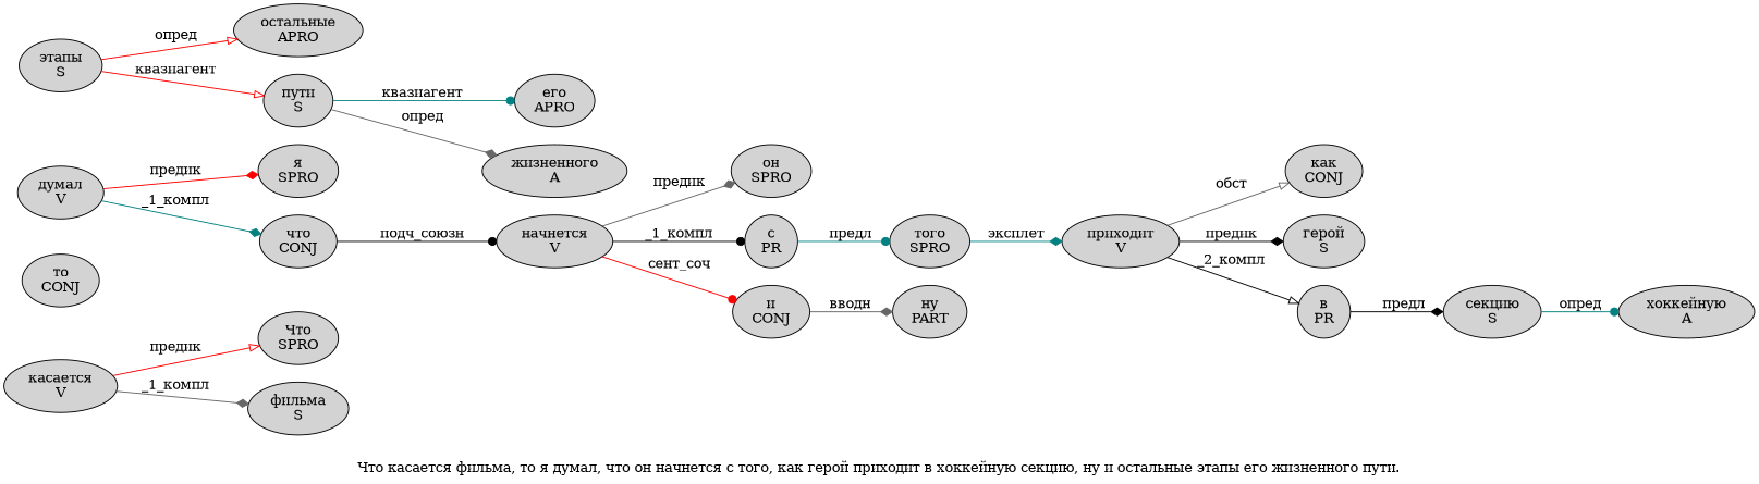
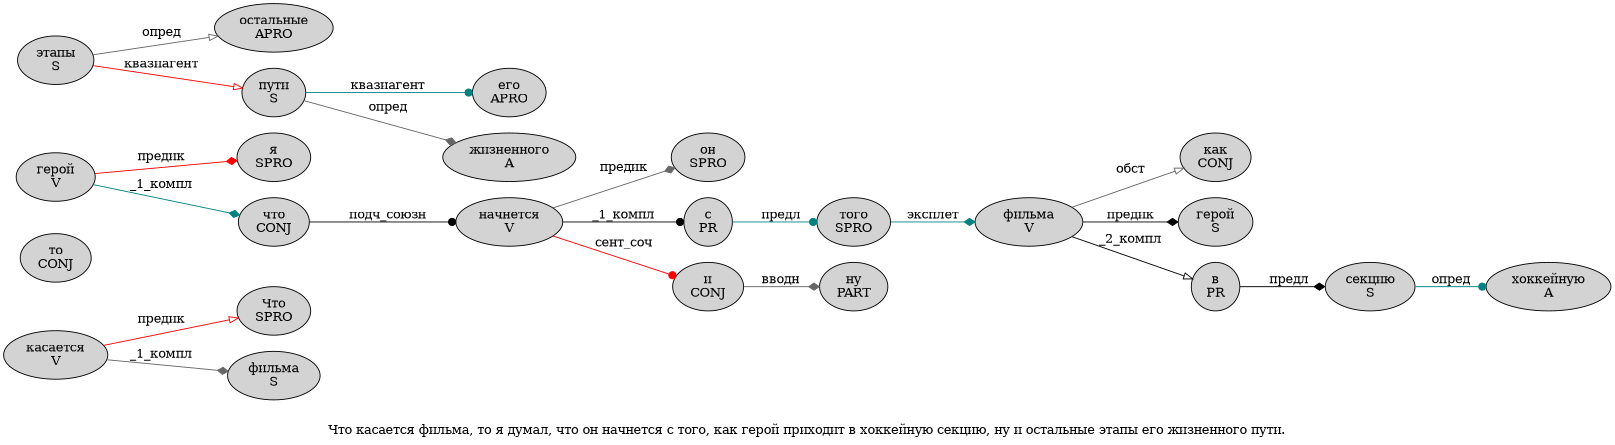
  digraph {
    label="Что касается фильма, то я думал, что он начнется с того, как герой приходит в хоккейную секцию, ну и остальные этапы его жизненного пути."
    rankdir=LR
    node [fillcolor=lightgray penwidth=1 shape=ellipse style=filled]
    edge [arrowhead=diamond color=gray40]
    n1 [label="Что\nSPRO"]
    n2 [label="касается\nV"]
    n3 [label="фильма\nS"]
    n4 [label="то\nCONJ"]
    n5 [label="я\nSPRO"]
-   n6 [label="думал\nV"]
+   n6 [label="герой\nV"]
    n7 [label="что\nCONJ"]
    n8 [label="начнется\nV"]
    n9 [label="он\nSPRO"]
    n10 [label="с\nPR"]
    n11 [label="и\nCONJ"]
    n12 [label="того\nSPRO"]
    n13 [label="ну\nPART"]
-   n14 [label="приходит\nV"]
+   n14 [label="фильма\nV"]
    n15 [label="как\nCONJ"]
    n16 [label="герой\nS"]
    n17 [label="в\nPR"]
    n18 [label="секцию\nS"]
    n19 [label="хоккейную\nA"]
    n20 [label="остальные\nAPRO"]
    n21 [label="этапы\nS"]
    n22 [label="пути\nS"]
    n23 [label="его\nAPRO"]
    n24 [label="жизненного\nA"]
    n2 -> n1 [arrowhead=onormal color=red label="предик"]
    n2 -> n3 [label="_1_компл"]
    n6 -> n5 [color=red label="предик"]
    n6 -> n7 [color=teal label="_1_компл"]
    n7 -> n8 [arrowhead=dot color=black label="подч_союзн"]
    n8 -> n9 [label="предик"]
    n8 -> n10 [arrowhead=dot color=black label="_1_компл"]
    n8 -> n11 [arrowhead=dot color=red label="сент_соч"]
    n10 -> n12 [arrowhead=dot color=teal label="предл"]
    n11 -> n13 [label="вводн"]
    n12 -> n14 [color=teal label="эксплет"]
    n14 -> n15 [arrowhead=onormal label="обст"]
    n14 -> n16 [color=black label="предик"]
    n14 -> n17 [arrowhead=onormal color=black label="_2_компл"]
    n17 -> n18 [color=black label="предл"]
    n18 -> n19 [arrowhead=dot color=teal label="опред"]
-   n21 -> n20 [arrowhead=onormal color=red label="опред"]
+   n21 -> n20 [arrowhead=onormal label="опред"]
    n21 -> n22 [arrowhead=onormal color=red label="квазиагент"]
    n22 -> n23 [arrowhead=dot color=teal label="квазиагент"]
    n22 -> n24 [label="опред"]
  }
